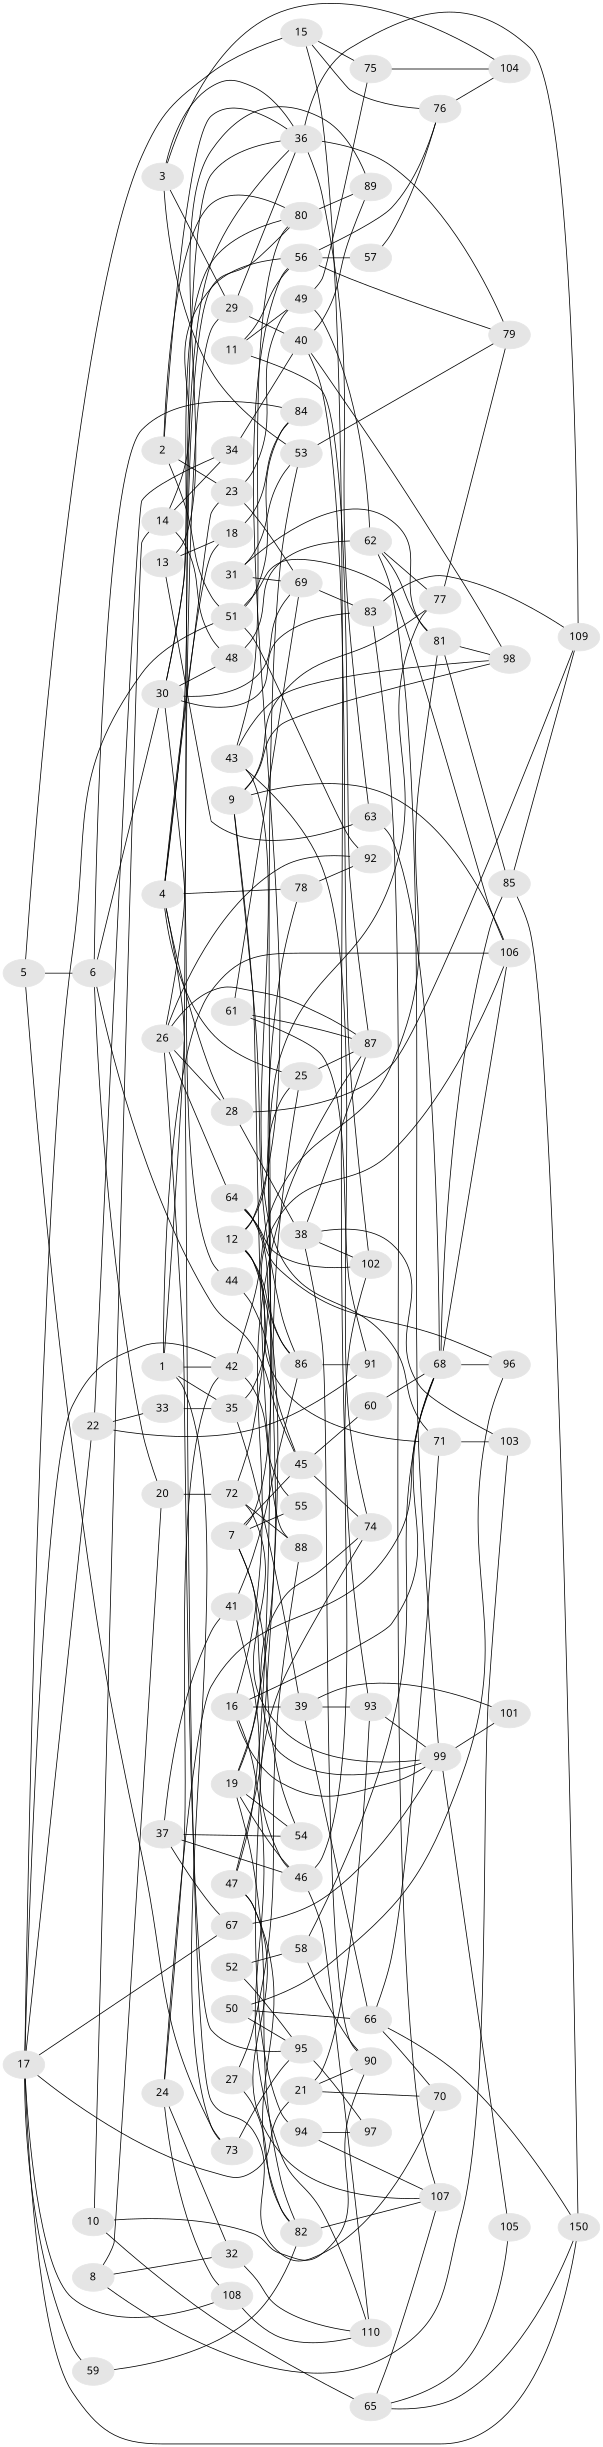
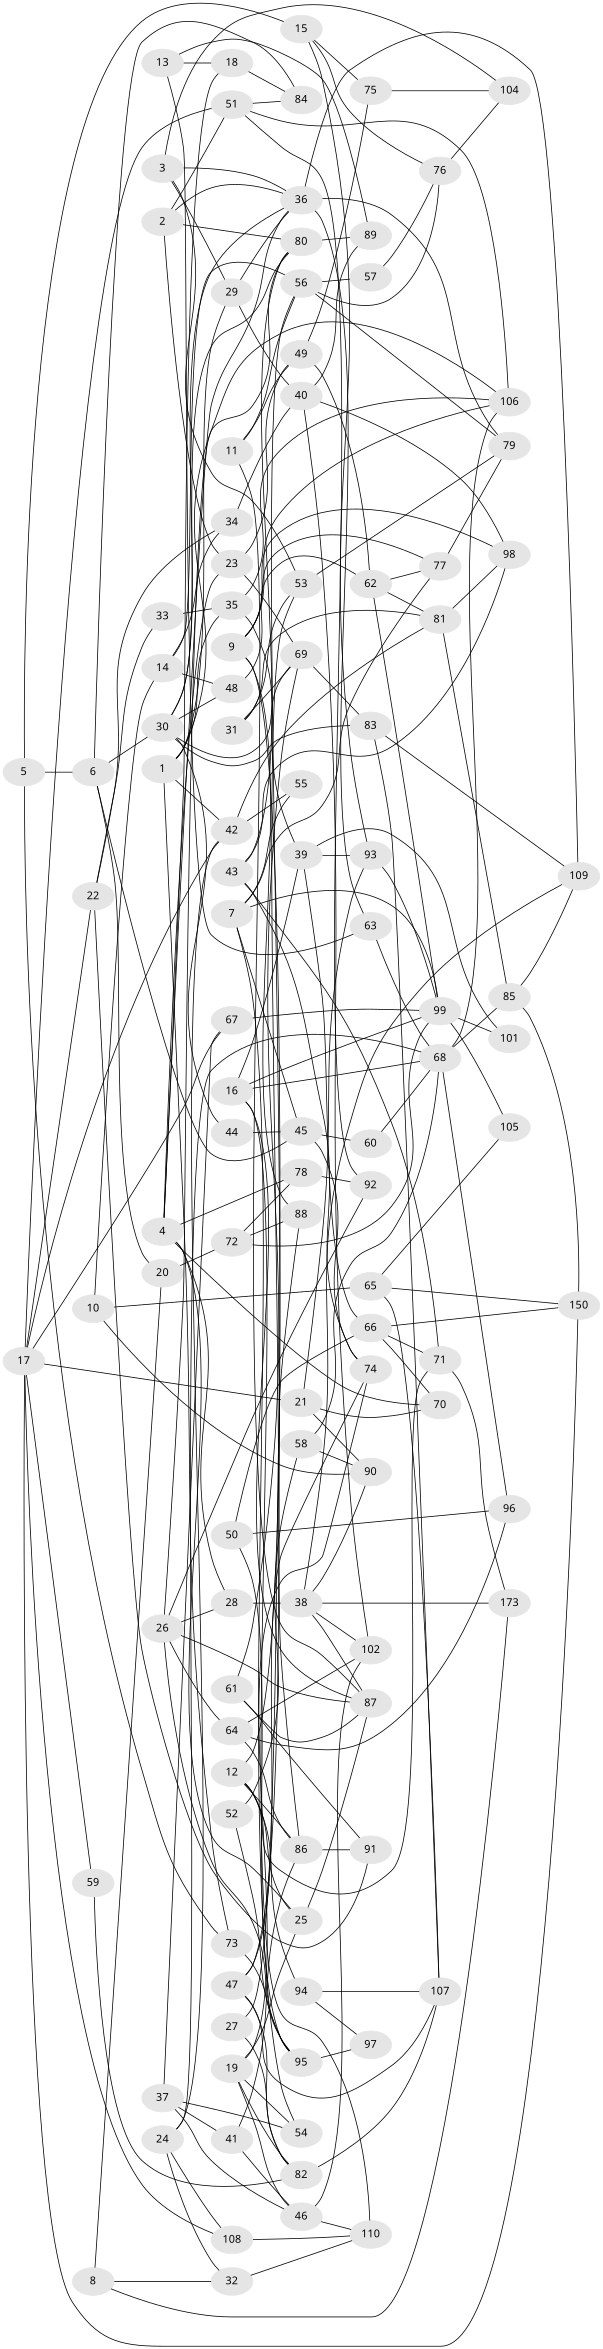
  graph {
    fontname="Noto Sans"
    rankdir=LR
    node [color=gray90 fontname="Noto Sans" style=filled]
    edge [fontname="Noto Sans"]
    1
    29
    35
    42
    73
    106
    36
    40
    39
    55
    81
    95
    2
    23
    51
    80
    49
    69
    63
    79
    109
    84
    92
    89
    3
    53
    104
    76
    4
    18
    25
    28
    70
    78
    87
    38
    5
    6
    15
    20
    30
    45
    75
    93
    72
    48
    44
    83
    74
    60
    7
    54
    77
    99
    101
    105
    8
    32
-   103
+   103 [label=173]
    110
    9
    86
    88
    98
    26
    64
    91
    10
    14
    65
    90
    56
    34
    n74 [label=150]
    107
    11
    62
    57
    12
    71
    94
    97
    13
    68
    16
    66
    17
    21
    22
    59
    67
    108
    33
    82
    19
    46
    102
    96
    85
    24
    27
    31
    37
    41
    43
    47
    50
    52
    58
    61
    1 -- 29
    1 -- 35
    1 -- 42
    1 -- 73
    1 -- 106
    29 -- 36
    29 -- 40
    35 -- 106
    35 -- 39
    42 -- 55
    42 -- 81
    73 -- 95
    36 -- 63
    36 -- 79
    36 -- 109
    40 -- 89
    40 -- 98
    40 -- 102
    39 -- 93
    39 -- 101
    39 -- 66
    81 -- 98
    81 -- 85
    95 -- 97
    2 -- 36
    2 -- 23
    2 -- 51
    2 -- 80
    23 -- 49
    23 -- 69
    51 -- 106
    51 -- 84
    51 -- 92
    80 -- 89
    49 -- 75
    49 -- 62
    69 -- 83
    63 -- 68
    3 -- 29
    3 -- 36
    3 -- 53
    3 -- 104
    53 -- 79
    76 -- 104
    4 -- 36
    4 -- 23
    4 -- 18
    4 -- 25
    4 -- 28
    4 -- 70
    4 -- 78
    18 -- 84
    25 -- 87
    28 -- 38
    78 -- 92
-   28 -- 109
+   38 -- 109
    38 -- 87
    38 -- 103
    38 -- 90
    38 -- 102
    5 -- 73
    5 -- 6
    5 -- 15
    6 -- 84
    6 -- 20
    6 -- 30
    6 -- 45
    15 -- 76
    15 -- 75
    15 -- 93
    20 -- 72
    30 -- 36
    30 -- 80
    30 -- 69
    30 -- 48
    30 -- 44
    30 -- 83
    45 -- 74
    45 -- 60
    75 -- 104
    93 -- 99
    72 -- 78
    72 -- 99
    72 -- 88
    48 -- 62
    44 -- 45
    83 -- 109
    83 -- 107
    60 -- 68
    7 -- 55
    7 -- 45
    7 -- 54
    7 -- 77
    7 -- 99
    77 -- 79
    99 -- 101
    99 -- 105
    8 -- 20
    8 -- 32
    8 -- 103
    32 -- 110
    9 -- 106
    9 -- 77
    9 -- 86
    9 -- 88
    9 -- 98
    86 -- 91
    26 -- 95
    26 -- 80
    26 -- 92
    26 -- 28
    26 -- 87
    26 -- 64
    64 -- 86
    64 -- 102
    64 -- 96
    10 -- 14
    10 -- 65
    10 -- 90
    14 -- 48
    14 -- 56
    14 -- 34
    65 -- 105
    65 -- n74
    65 -- 107
    56 -- 79
    56 -- 76
    56 -- 57
    34 -- 40
    11 -- 49
    11 -- 87
    11 -- 56
    62 -- 81
    62 -- 77
    62 -- 99
    57 -- 76
    12 -- 25
    12 -- 86
    12 -- 56
    12 -- 71
    12 -- 94
    71 -- 103
    94 -- 107
    94 -- 97
    13 -- 63
    13 -- 89
    13 -- 18
    68 -- 106
    68 -- 96
    68 -- 85
    16 -- 39
    16 -- 87
    16 -- 99
    16 -- 110
    16 -- 68
    66 -- 70
    66 -- n74
    66 -- 71
    17 -- 42
    17 -- 51
    17 -- n74
    17 -- 21
    17 -- 22
    17 -- 59
    17 -- 67
    17 -- 108
    21 -- 70
    21 -- 93
    21 -- 90
    22 -- 91
    22 -- 34
    22 -- 33
    59 -- 82
    67 -- 99
    108 -- 110
    33 -- 35
    82 -- 107
    19 -- 25
    19 -- 74
    19 -- 54
    19 -- 82
    19 -- 46
    46 -- 110
    46 -- 102
    85 -- 109
    85 -- n74
    24 -- 42
    24 -- 32
    24 -- 68
    24 -- 108
    27 -- 88
    27 -- 82
    31 -- 81
    31 -- 69
    31 -- 53
    37 -- 54
    37 -- 67
    37 -- 46
    37 -- 41
    41 -- 86
    41 -- 46
    43 -- 80
    43 -- 74
    43 -- 98
    43 -- 71
    47 -- 53
    47 -- 74
    47 -- 107
    47 -- 82
    50 -- 95
    50 -- 66
    50 -- 96
    52 -- 95
    52 -- 58
    58 -- 90
    58 -- 68
    61 -- 69
    61 -- 87
    61 -- 91
  }
